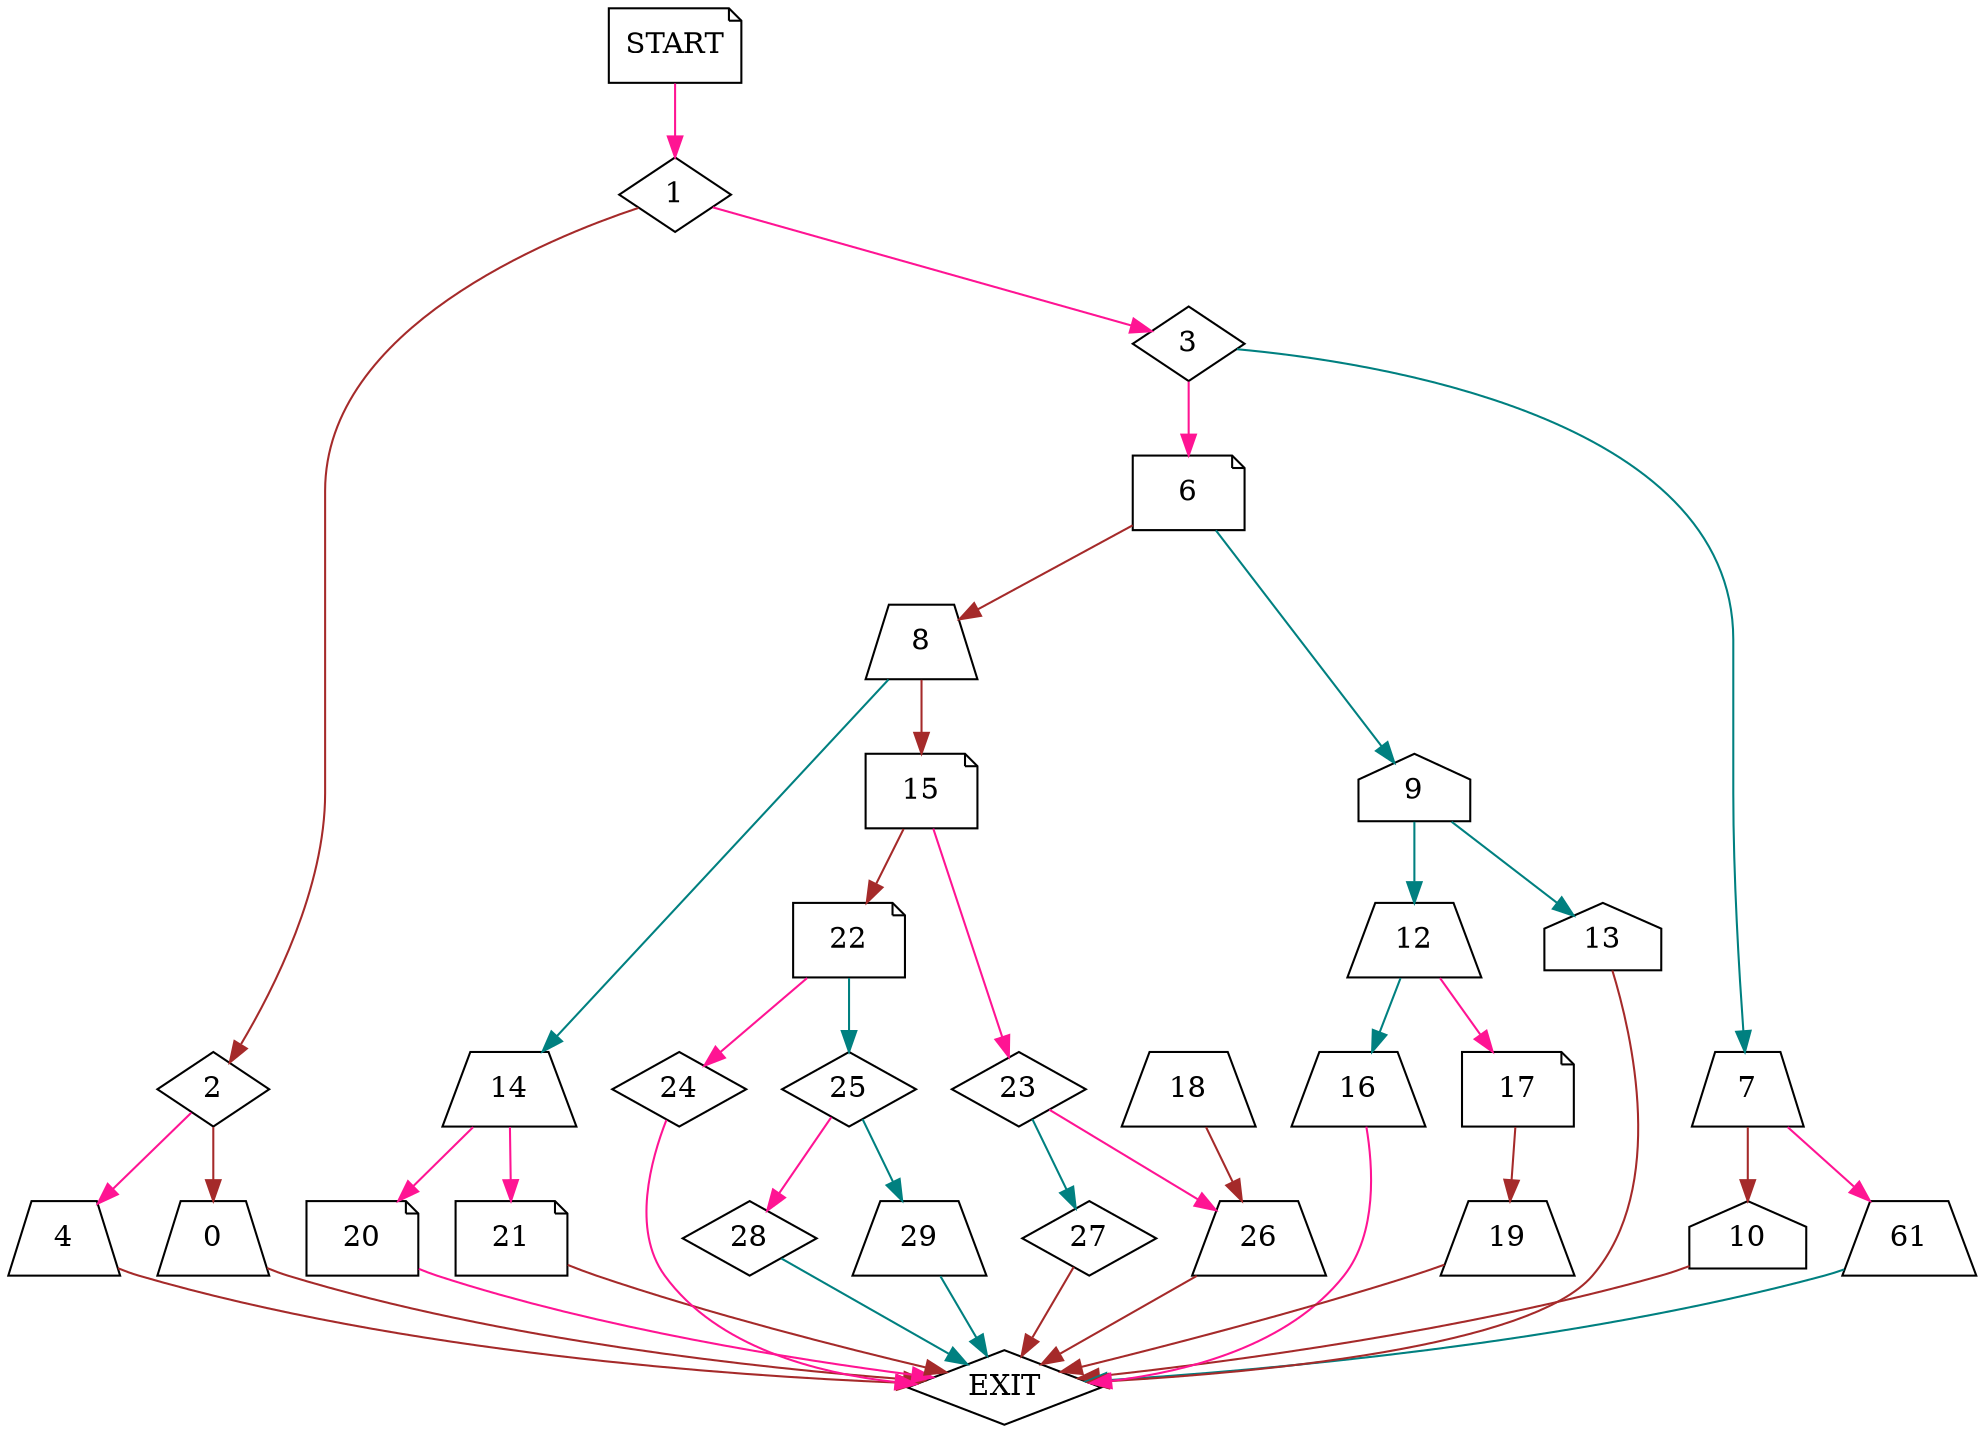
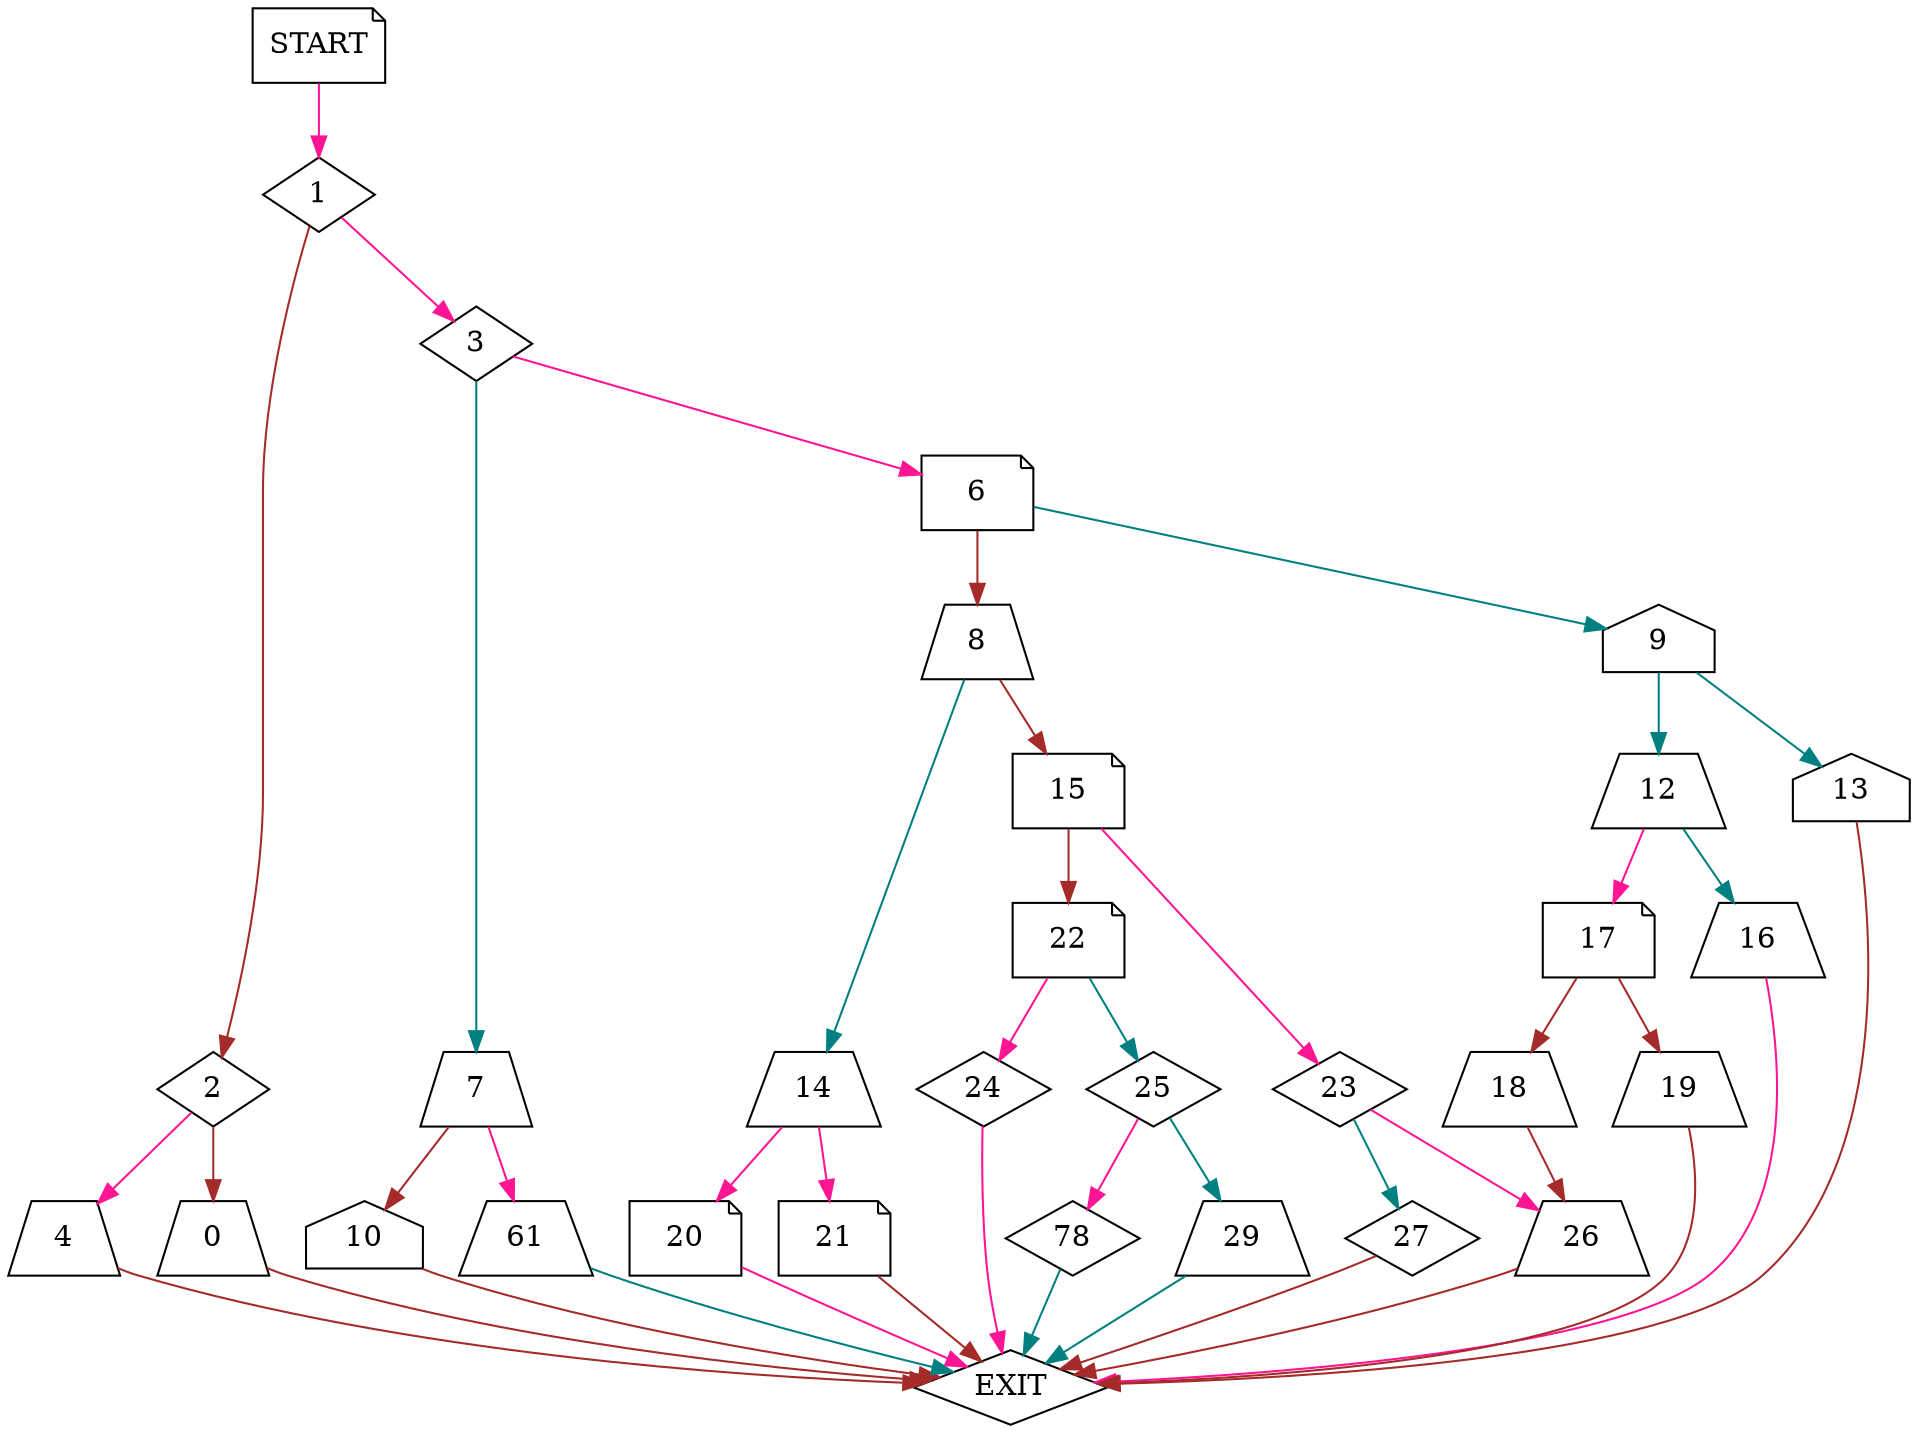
  digraph {
    node [shape=trapezium]
    edge [color=brown]
    n1 [label=START shape=note]
    1 [shape=diamond]
    2 [shape=diamond]
    3 [shape=diamond]
    n5 [label=EXIT shape=diamond]
    4
    n7 [label=0]
    6 [shape=note]
    7
    8
    9 [shape=house]
    10 [shape=house]
    n13 [label=61]
    14
    15 [shape=note]
    12
    13 [shape=house]
    20 [shape=note]
    21 [shape=note]
    22 [shape=note]
    23 [shape=diamond]
    16
    17 [shape=note]
    18
    19
    24 [shape=diamond]
    25 [shape=diamond]
    26
    27 [shape=diamond]
-   28 [shape=diamond]
+   28 [shape=diamond label=78]
    29
    n1 -> 1 [color=deeppink]
    1 -> 2
    1 -> 3 [color=deeppink]
    2 -> 4 [color=deeppink]
    2 -> n7
    3 -> 6 [color=deeppink]
    3 -> 7 [color=teal]
    4 -> n5
    n7 -> n5
    6 -> 8
    6 -> 9 [color=teal]
    7 -> 10
    7 -> n13 [color=deeppink]
    8 -> 14 [color=teal]
    8 -> 15
    9 -> 12 [color=teal]
    9 -> 13 [color=teal]
    10 -> n5
    n13 -> n5 [color=teal]
    14 -> 20 [color=deeppink]
    14 -> 21 [color=deeppink]
    15 -> 22
    15 -> 23 [color=deeppink]
    12 -> 16 [color=teal]
    12 -> 17 [color=deeppink]
    13 -> n5
    20 -> n5 [color=deeppink]
    21 -> n5
    22 -> 24 [color=deeppink]
    22 -> 25 [color=teal]
    23 -> 26 [color=deeppink]
    23 -> 27 [color=teal]
    16 -> n5 [color=deeppink]
+   17 -> 18
    17 -> 19
    18 -> 26
    19 -> n5
    24 -> n5 [color=deeppink]
    25 -> 28 [color=deeppink]
    25 -> 29 [color=teal]
    26 -> n5
    27 -> n5
    28 -> n5 [color=teal]
    29 -> n5 [color=teal]
  }
